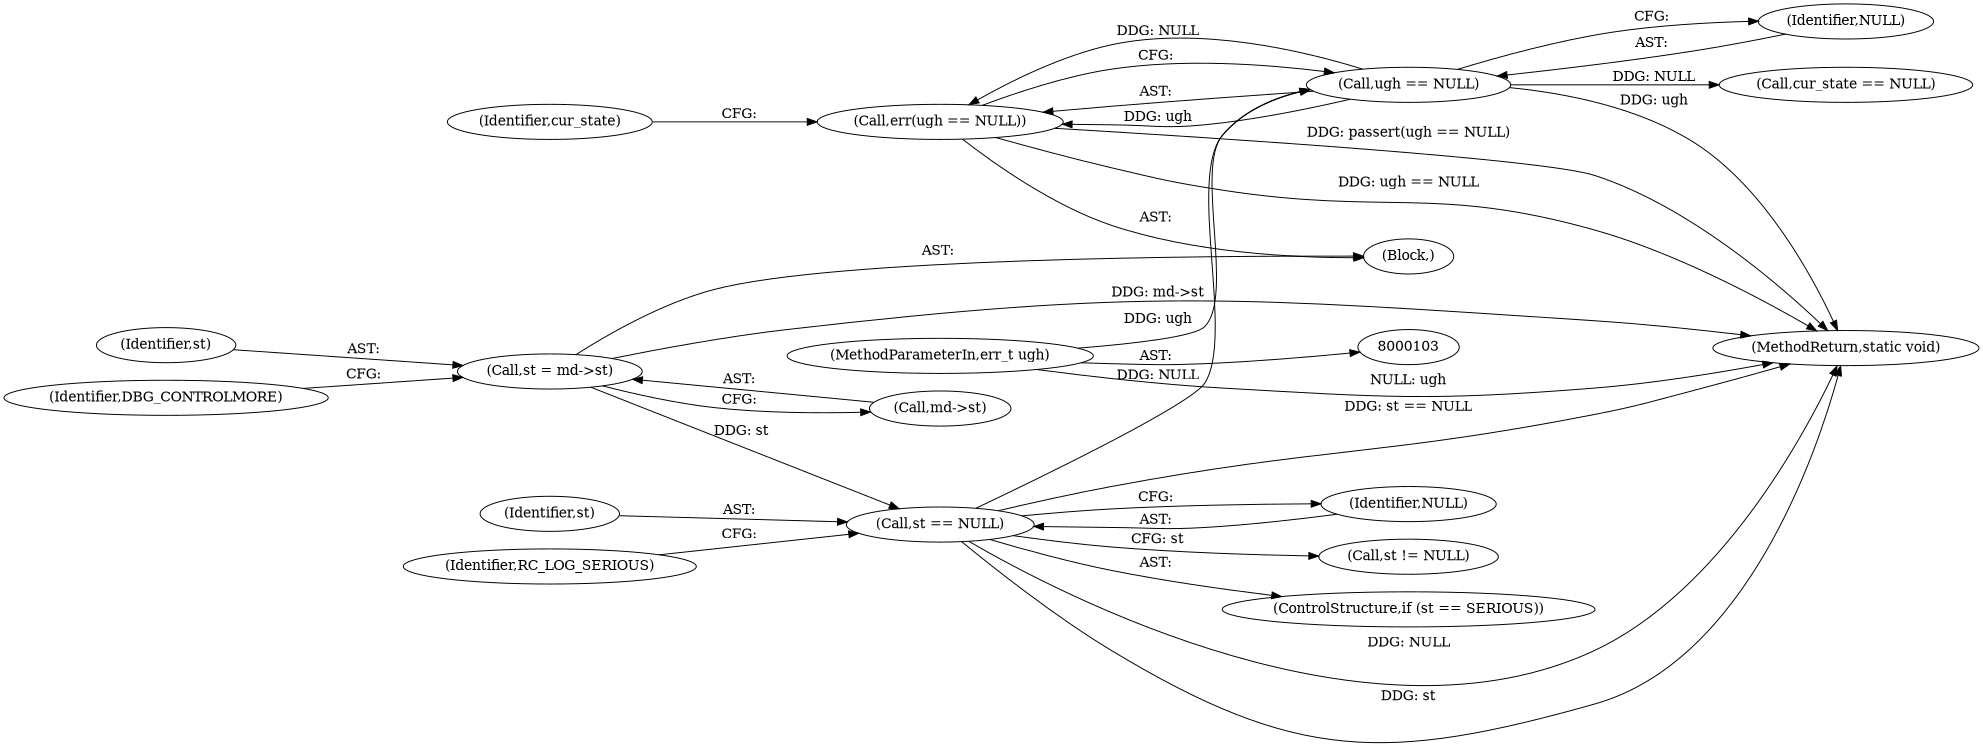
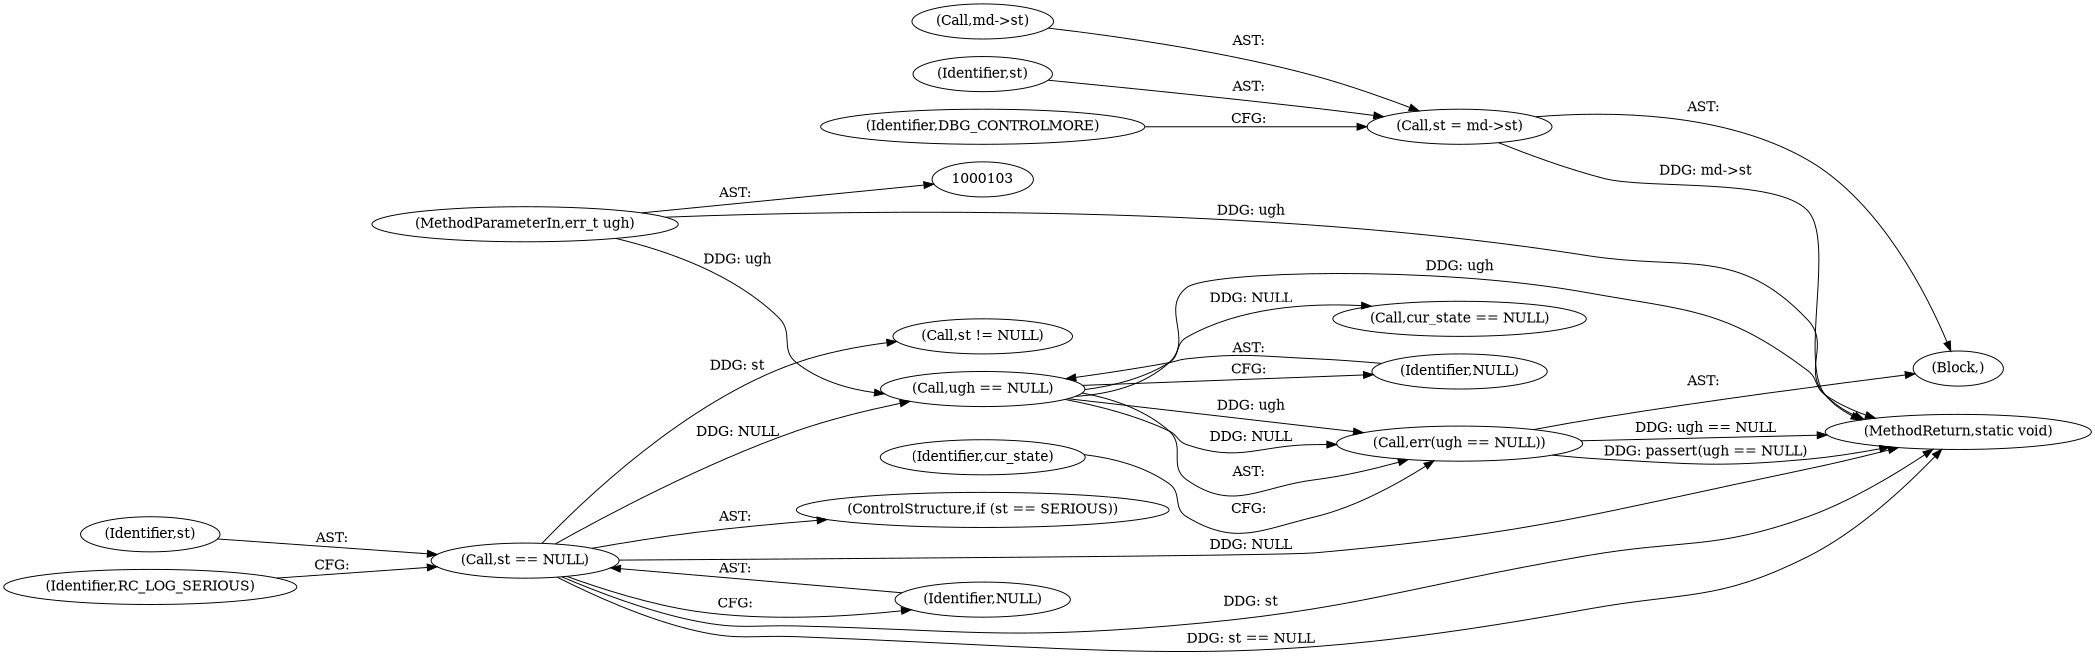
  digraph {
    rankdir=LR
    n1 [label="(Call,err(ugh == NULL))"]
    n2 [label="(Call,ugh == NULL)"]
    n3 [label="(Block,)"]
    n4 [label="(MethodReturn,static void)"]
    n5 [label="(Call,cur_state == NULL)"]
    n6 [label="(Identifier,NULL)"]
    n7 [label="(MethodParameterIn,err_t ugh)"]
-   1000103 [label=8000103]
+   1000103
    n9 [label="(Call,st == NULL)"]
    n10 [label="(ControlStructure,if (st == SERIOUS))"]
    n11 [label="(Identifier,NULL)"]
    n12 [label="(Call,st != NULL)"]
    n13 [label="(Call,st = md->st)"]
    n14 [label="(Call,md->st)"]
    n15 [label="(Identifier,st)"]
    n16 [label="(Identifier,cur_state)"]
    n17 [label="(Identifier,st)"]
    n18 [label="(Identifier,DBG_CONTROLMORE)"]
    n19 [label="(Identifier,RC_LOG_SERIOUS)"]
-   n1 -> n2 [label="CFG: "]
    n1 -> n3 [label="AST: "]
    n1 -> n4 [label="DDG: ugh == NULL"]
    n1 -> n4 [label="DDG: passert(ugh == NULL)"]
    n2 -> n1 [label="AST: "]
    n2 -> n1 [label="DDG: ugh"]
    n2 -> n1 [label="DDG: NULL"]
    n2 -> n4 [label="DDG: ugh"]
    n2 -> n5 [label="DDG: NULL"]
    n2 -> n6 [label="CFG: "]
    n6 -> n2 [label="AST: "]
    n7 -> n2 [label="DDG: ugh"]
-   n7 -> n4 [label="NULL: ugh"]
+   n7 -> n4 [label="DDG: ugh"]
    n7 -> 1000103 [label="AST: "]
    n9 -> n2 [label="DDG: NULL"]
    n9 -> n4 [label="DDG: NULL"]
    n9 -> n4 [label="DDG: st"]
    n9 -> n4 [label="DDG: st == NULL"]
    n9 -> n10 [label="AST: "]
    n9 -> n11 [label="CFG: "]
-   n9 -> n12 [label="CFG: st"]
+   n9 -> n12 [label="DDG: st"]
    n11 -> n9 [label="AST: "]
    n13 -> n3 [label="AST: "]
    n13 -> n4 [label="DDG: md->st"]
-   n13 -> n9 [label="DDG: st"]
-   n13 -> n14 [label="CFG: "]
    n14 -> n13 [label="AST: "]
    n15 -> n9 [label="AST: "]
    n16 -> n1 [label="CFG: "]
    n17 -> n13 [label="AST: "]
    n18 -> n13 [label="CFG: "]
    n19 -> n9 [label="CFG: "]
  }
